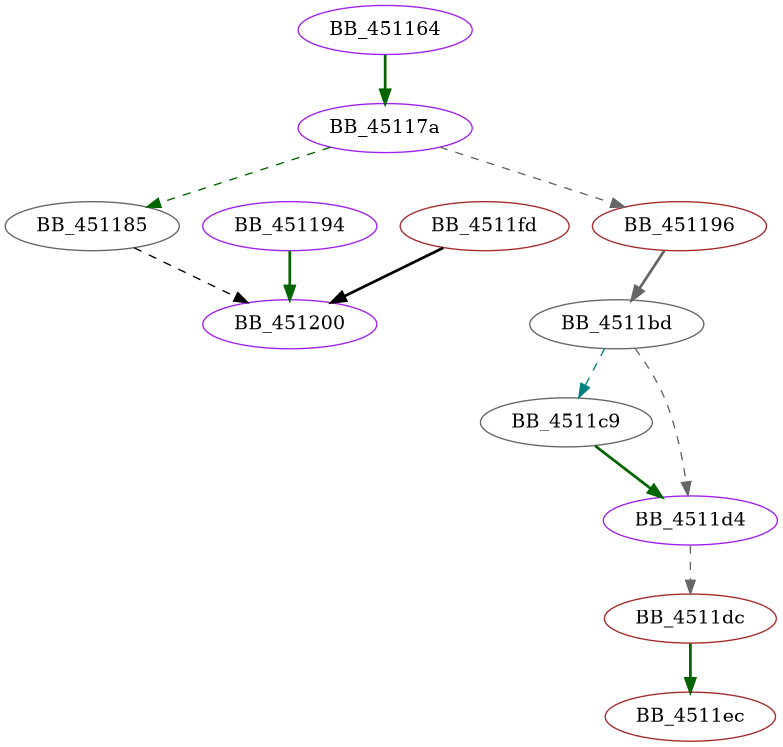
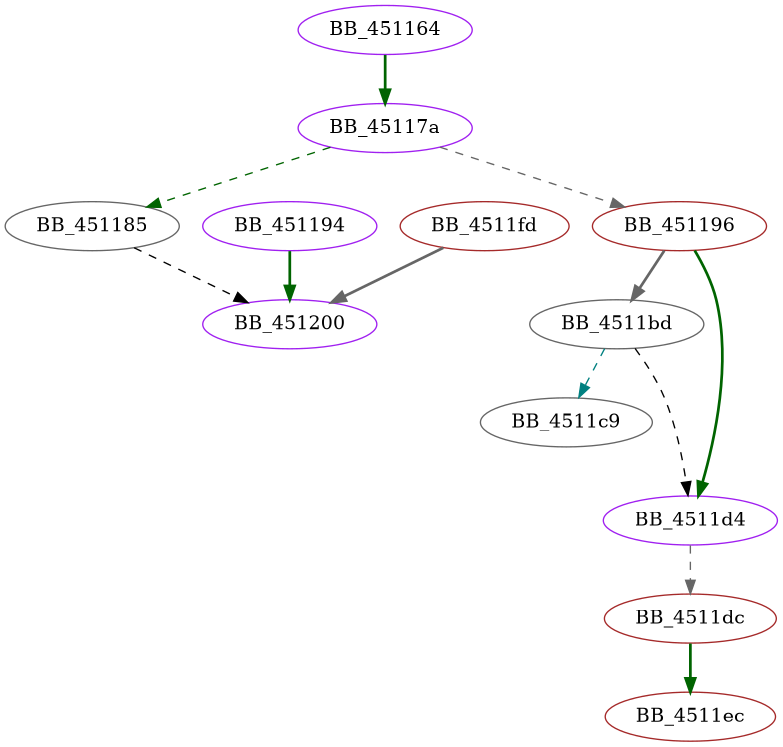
  digraph {
    node [color=purple]
    edge [color=darkgreen style=bold]
    BB_451164
    BB_45117a
    BB_451185 [color=gray40]
    BB_451196 [color=brown]
    BB_451200
    BB_4511bd [color=gray40]
    BB_4511c9 [color=gray40]
    BB_4511d4
    BB_451194
    BB_4511dc [color=brown]
    BB_4511ec [color=brown]
    BB_4511fd [color=brown]
    BB_451164 -> BB_45117a
    BB_45117a -> BB_451185 [style=dashed]
    BB_45117a -> BB_451196 [color=gray40 style=dashed]
    BB_451185 -> BB_451200 [color=black style=dashed]
    BB_451196 -> BB_4511bd [color=gray40]
    BB_4511bd -> BB_4511c9 [color=teal style=dashed]
-   BB_4511bd -> BB_4511d4 [color=gray40 style=dashed]
-   BB_4511c9 -> BB_4511d4
+   BB_4511bd -> BB_4511d4 [color=black style=dashed]
+   BB_451196 -> BB_4511d4
    BB_4511d4 -> BB_4511dc [color=gray40 style=dashed]
    BB_451194 -> BB_451200
    BB_4511dc -> BB_4511ec
-   BB_4511fd -> BB_451200 [color=black]
+   BB_4511fd -> BB_451200 [color=gray40]
  }
